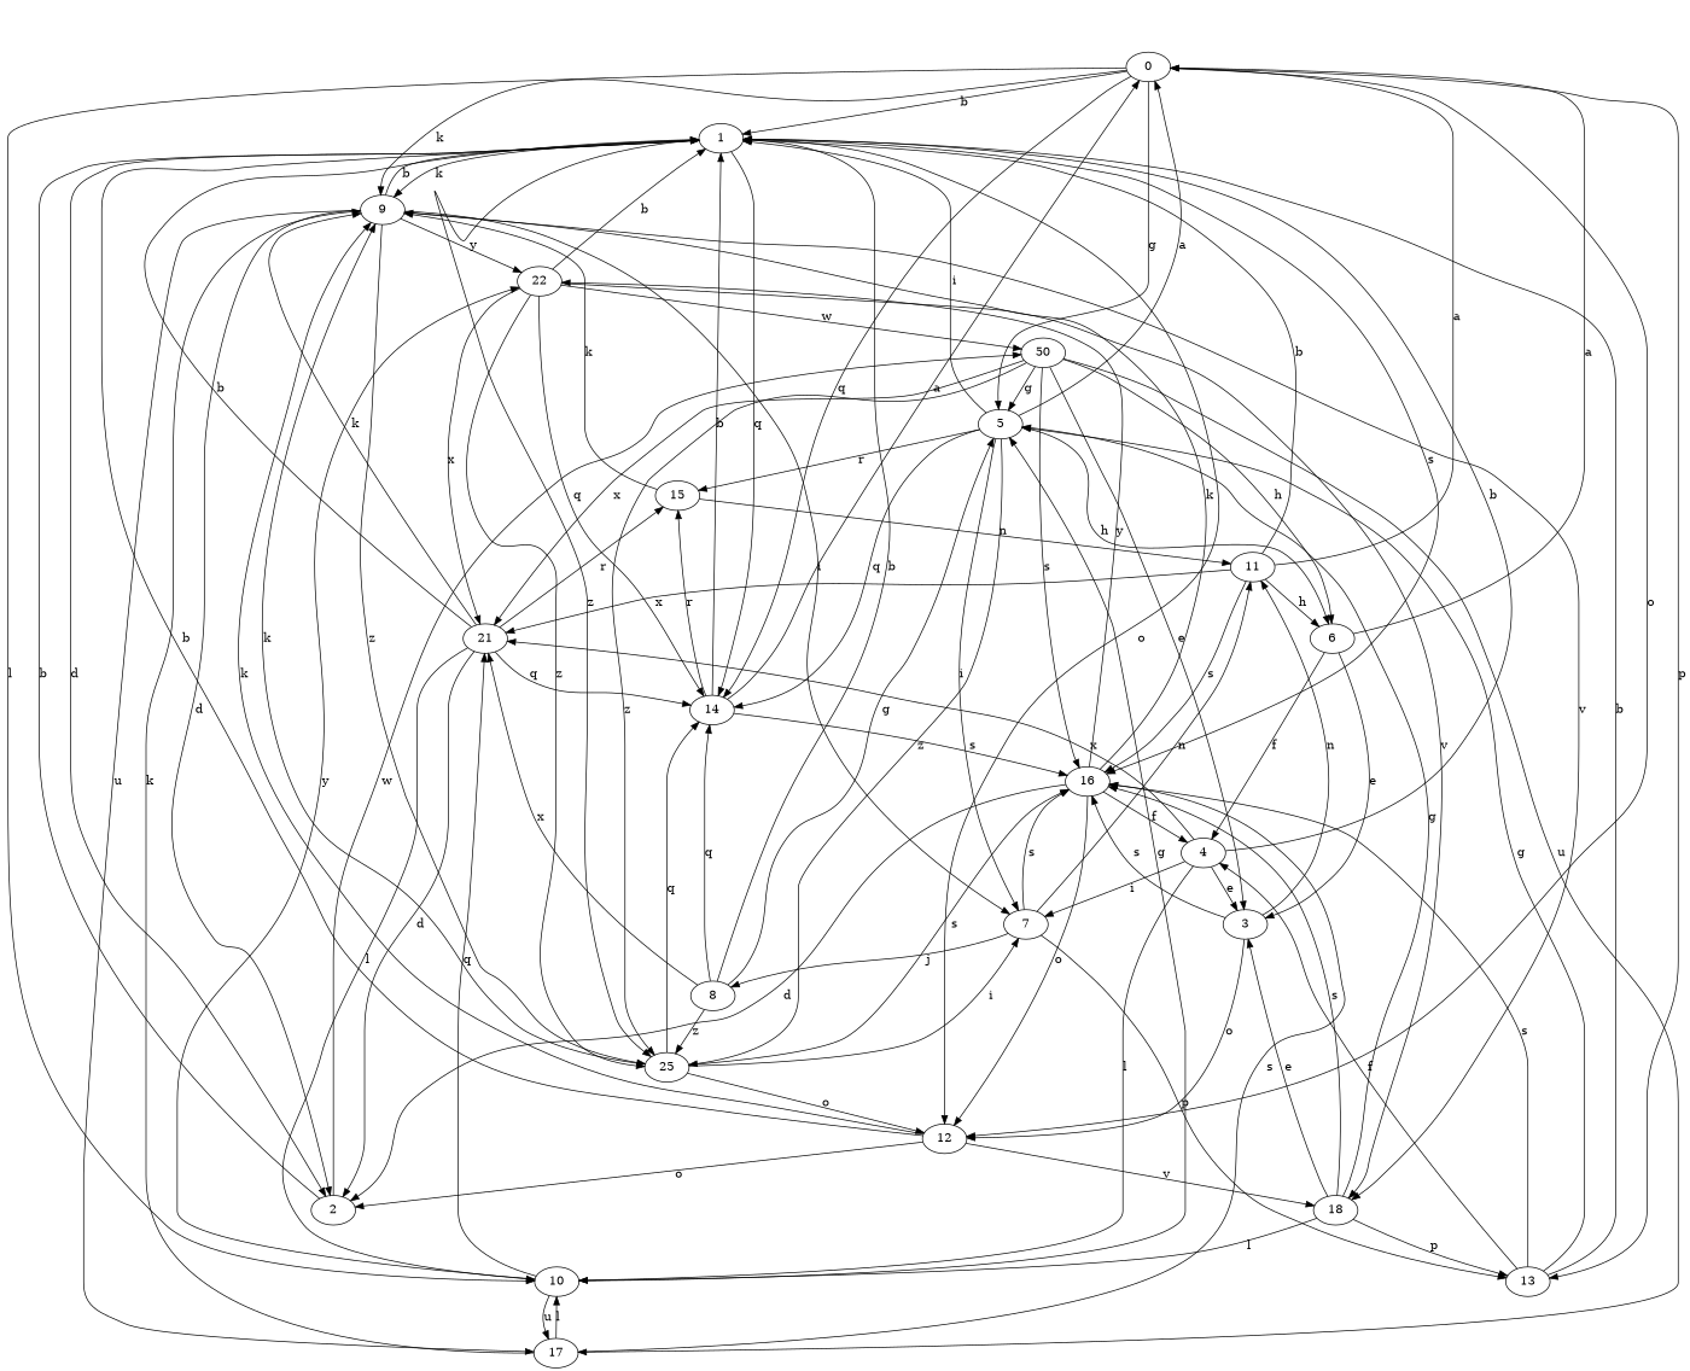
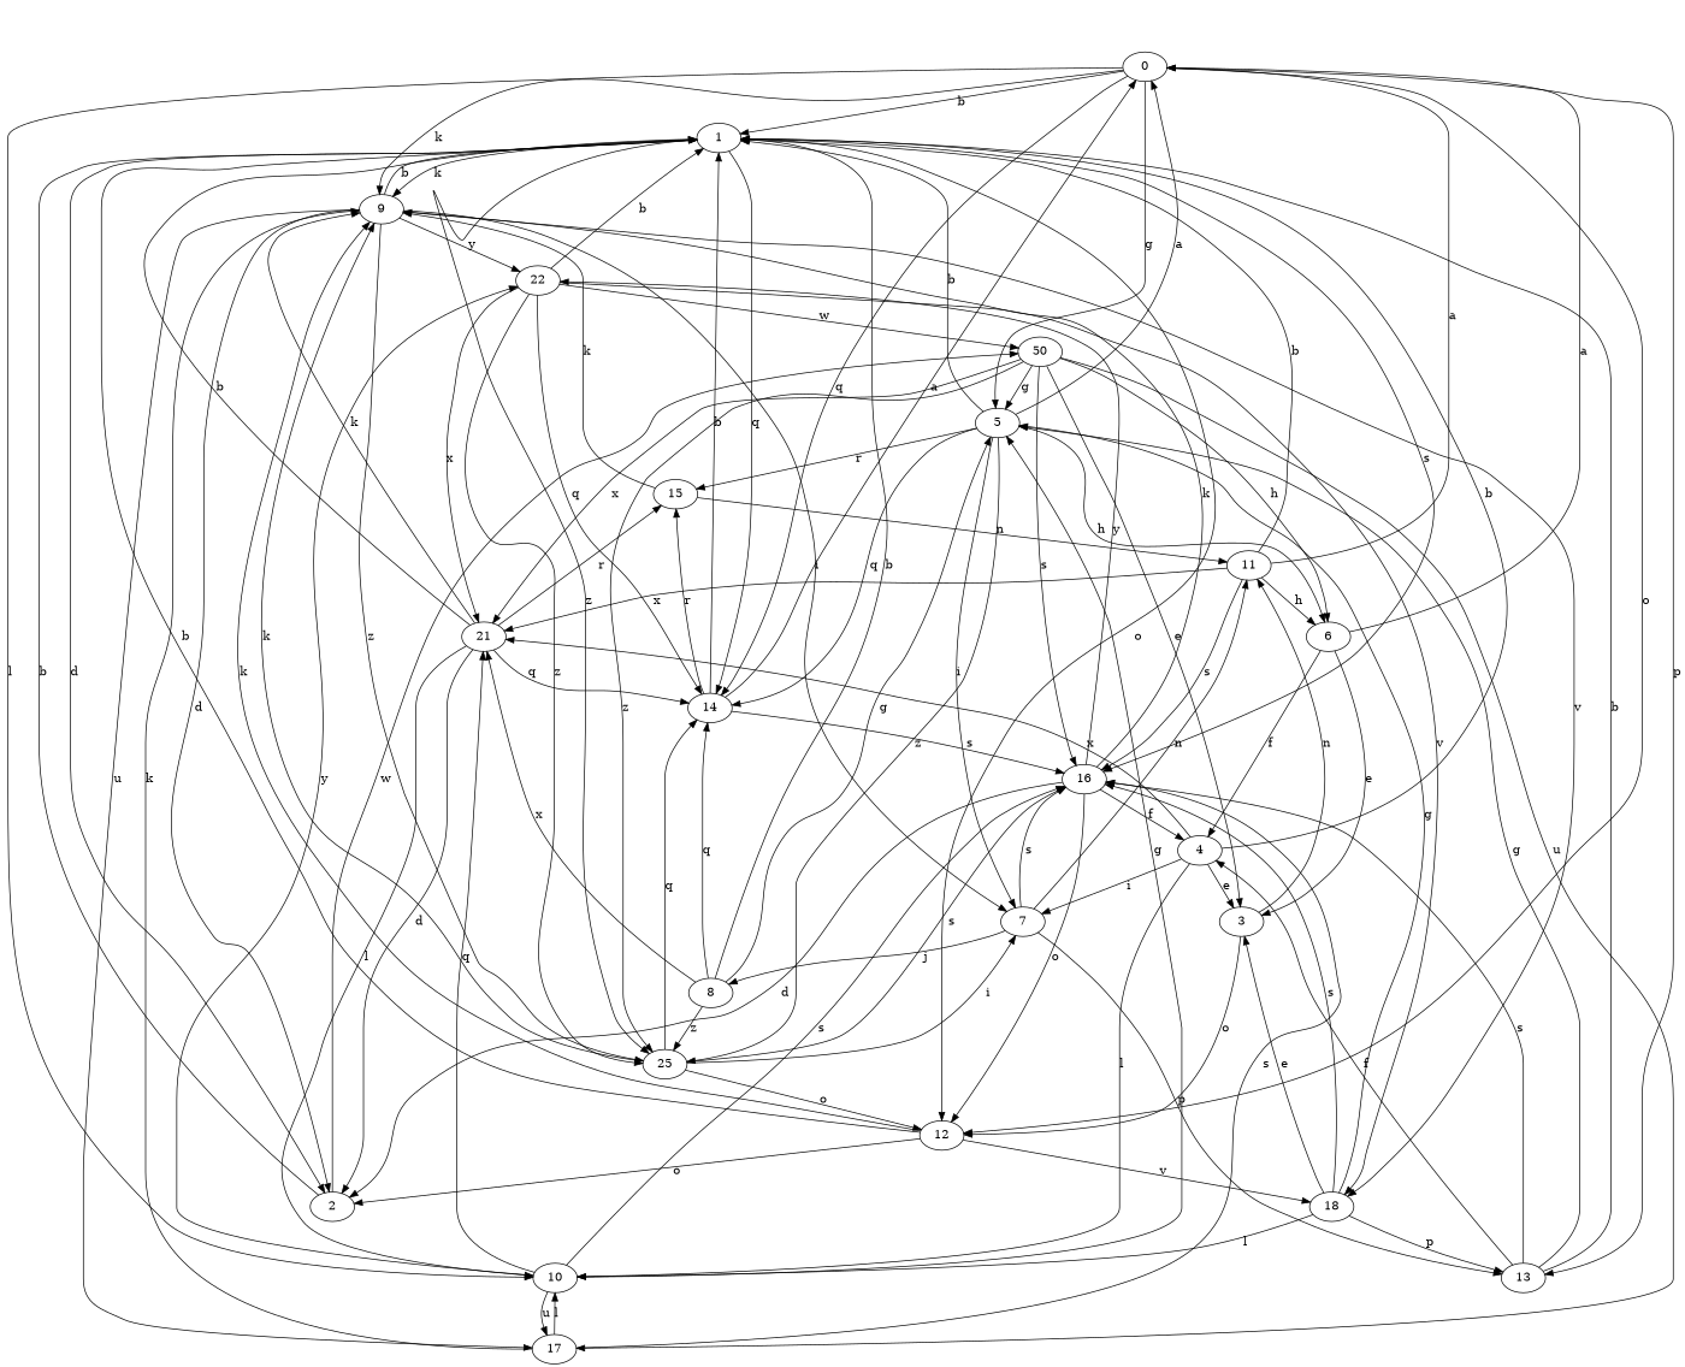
  strict digraph {
    0
    1
    5
    9
    10
    12
    13
    14
    2
    16
    25
    7
    6
    15
    17
    18
    22
    21
    4
    n20 [label=50]
    3
    11
    8
    0 -> 1 [label=b]
    0 -> 5 [label=g]
    0 -> 9 [label=k]
    0 -> 10 [label=l]
    0 -> 12 [label=o]
    0 -> 13 [label=p]
    0 -> 14 [label=q]
    1 -> 9 [label=k]
    1 -> 12 [label=o]
    1 -> 14 [label=q]
    1 -> 2 [label=d]
    1 -> 16 [label=s]
    1 -> 25 [label=z]
    5 -> 0 [label=a]
-   5 -> 1 [label=i]
+   5 -> 1 [label=b]
    5 -> 14 [label=q]
    5 -> 25 [label=z]
    5 -> 7 [label=i]
    5 -> 6 [label=h]
    5 -> 15 [label=r]
    9 -> 1 [label=b]
    9 -> 2 [label=d]
    9 -> 25 [label=z]
    9 -> 7 [label=i]
    9 -> 17 [label=u]
    9 -> 18 [label=v]
    9 -> 22 [label=y]
    10 -> 5 [label=g]
    10 -> 17 [label=u]
    10 -> 22 [label=y]
    10 -> 21 [label=q]
    12 -> 1 [label=b]
    12 -> 9 [label=k]
    12 -> 2 [label=o]
    12 -> 18 [label=v]
    13 -> 1 [label=b]
    13 -> 5 [label=g]
    13 -> 16 [label=s]
    13 -> 4 [label=f]
    14 -> 0 [label=a]
    14 -> 1 [label=b]
    14 -> 16 [label=s]
    14 -> 15 [label=r]
    2 -> 1 [label=b]
    2 -> n20 [label=w]
    16 -> 9 [label=k]
    16 -> 12 [label=o]
    16 -> 2 [label=d]
    16 -> 22 [label=y]
    16 -> 4 [label=f]
    25 -> 9 [label=k]
    25 -> 12 [label=o]
    25 -> 14 [label=q]
    25 -> 16 [label=s]
    25 -> 7 [label=i]
    7 -> 13 [label=p]
    7 -> 16 [label=s]
    7 -> 11 [label=n]
    7 -> 8 [label=j]
    6 -> 0 [label=a]
    6 -> 4 [label=f]
    6 -> 3 [label=e]
    15 -> 9 [label=k]
    15 -> 11 [label=n]
    17 -> 9 [label=k]
    17 -> 10 [label=l]
    17 -> 16 [label=s]
    18 -> 5 [label=g]
    18 -> 10 [label=l]
    18 -> 13 [label=p]
    18 -> 16 [label=s]
    18 -> 3 [label=e]
    22 -> 1 [label=b]
    22 -> 14 [label=q]
    22 -> 25 [label=z]
    22 -> 18 [label=v]
    22 -> 21 [label=x]
    22 -> n20 [label=w]
    21 -> 1 [label=b]
    21 -> 9 [label=k]
    21 -> 10 [label=l]
    21 -> 14 [label=q]
    21 -> 2 [label=d]
    21 -> 15 [label=r]
    4 -> 1 [label=b]
    4 -> 10 [label=l]
    4 -> 7 [label=i]
    4 -> 21 [label=x]
    4 -> 3 [label=e]
    n20 -> 5 [label=g]
    n20 -> 16 [label=s]
    n20 -> 25 [label=z]
    n20 -> 6 [label=h]
    n20 -> 17 [label=u]
    n20 -> 21 [label=x]
    n20 -> 3 [label=e]
    3 -> 12 [label=o]
-   3 -> 16 [label=s]
+   10 -> 16 [label=s]
    3 -> 11 [label=n]
    11 -> 0 [label=a]
    11 -> 1 [label=b]
    11 -> 16 [label=s]
    11 -> 6 [label=h]
    11 -> 21 [label=x]
    8 -> 1 [label=b]
    8 -> 5 [label=g]
    8 -> 14 [label=q]
    8 -> 25 [label=z]
    8 -> 21 [label=x]
  }
